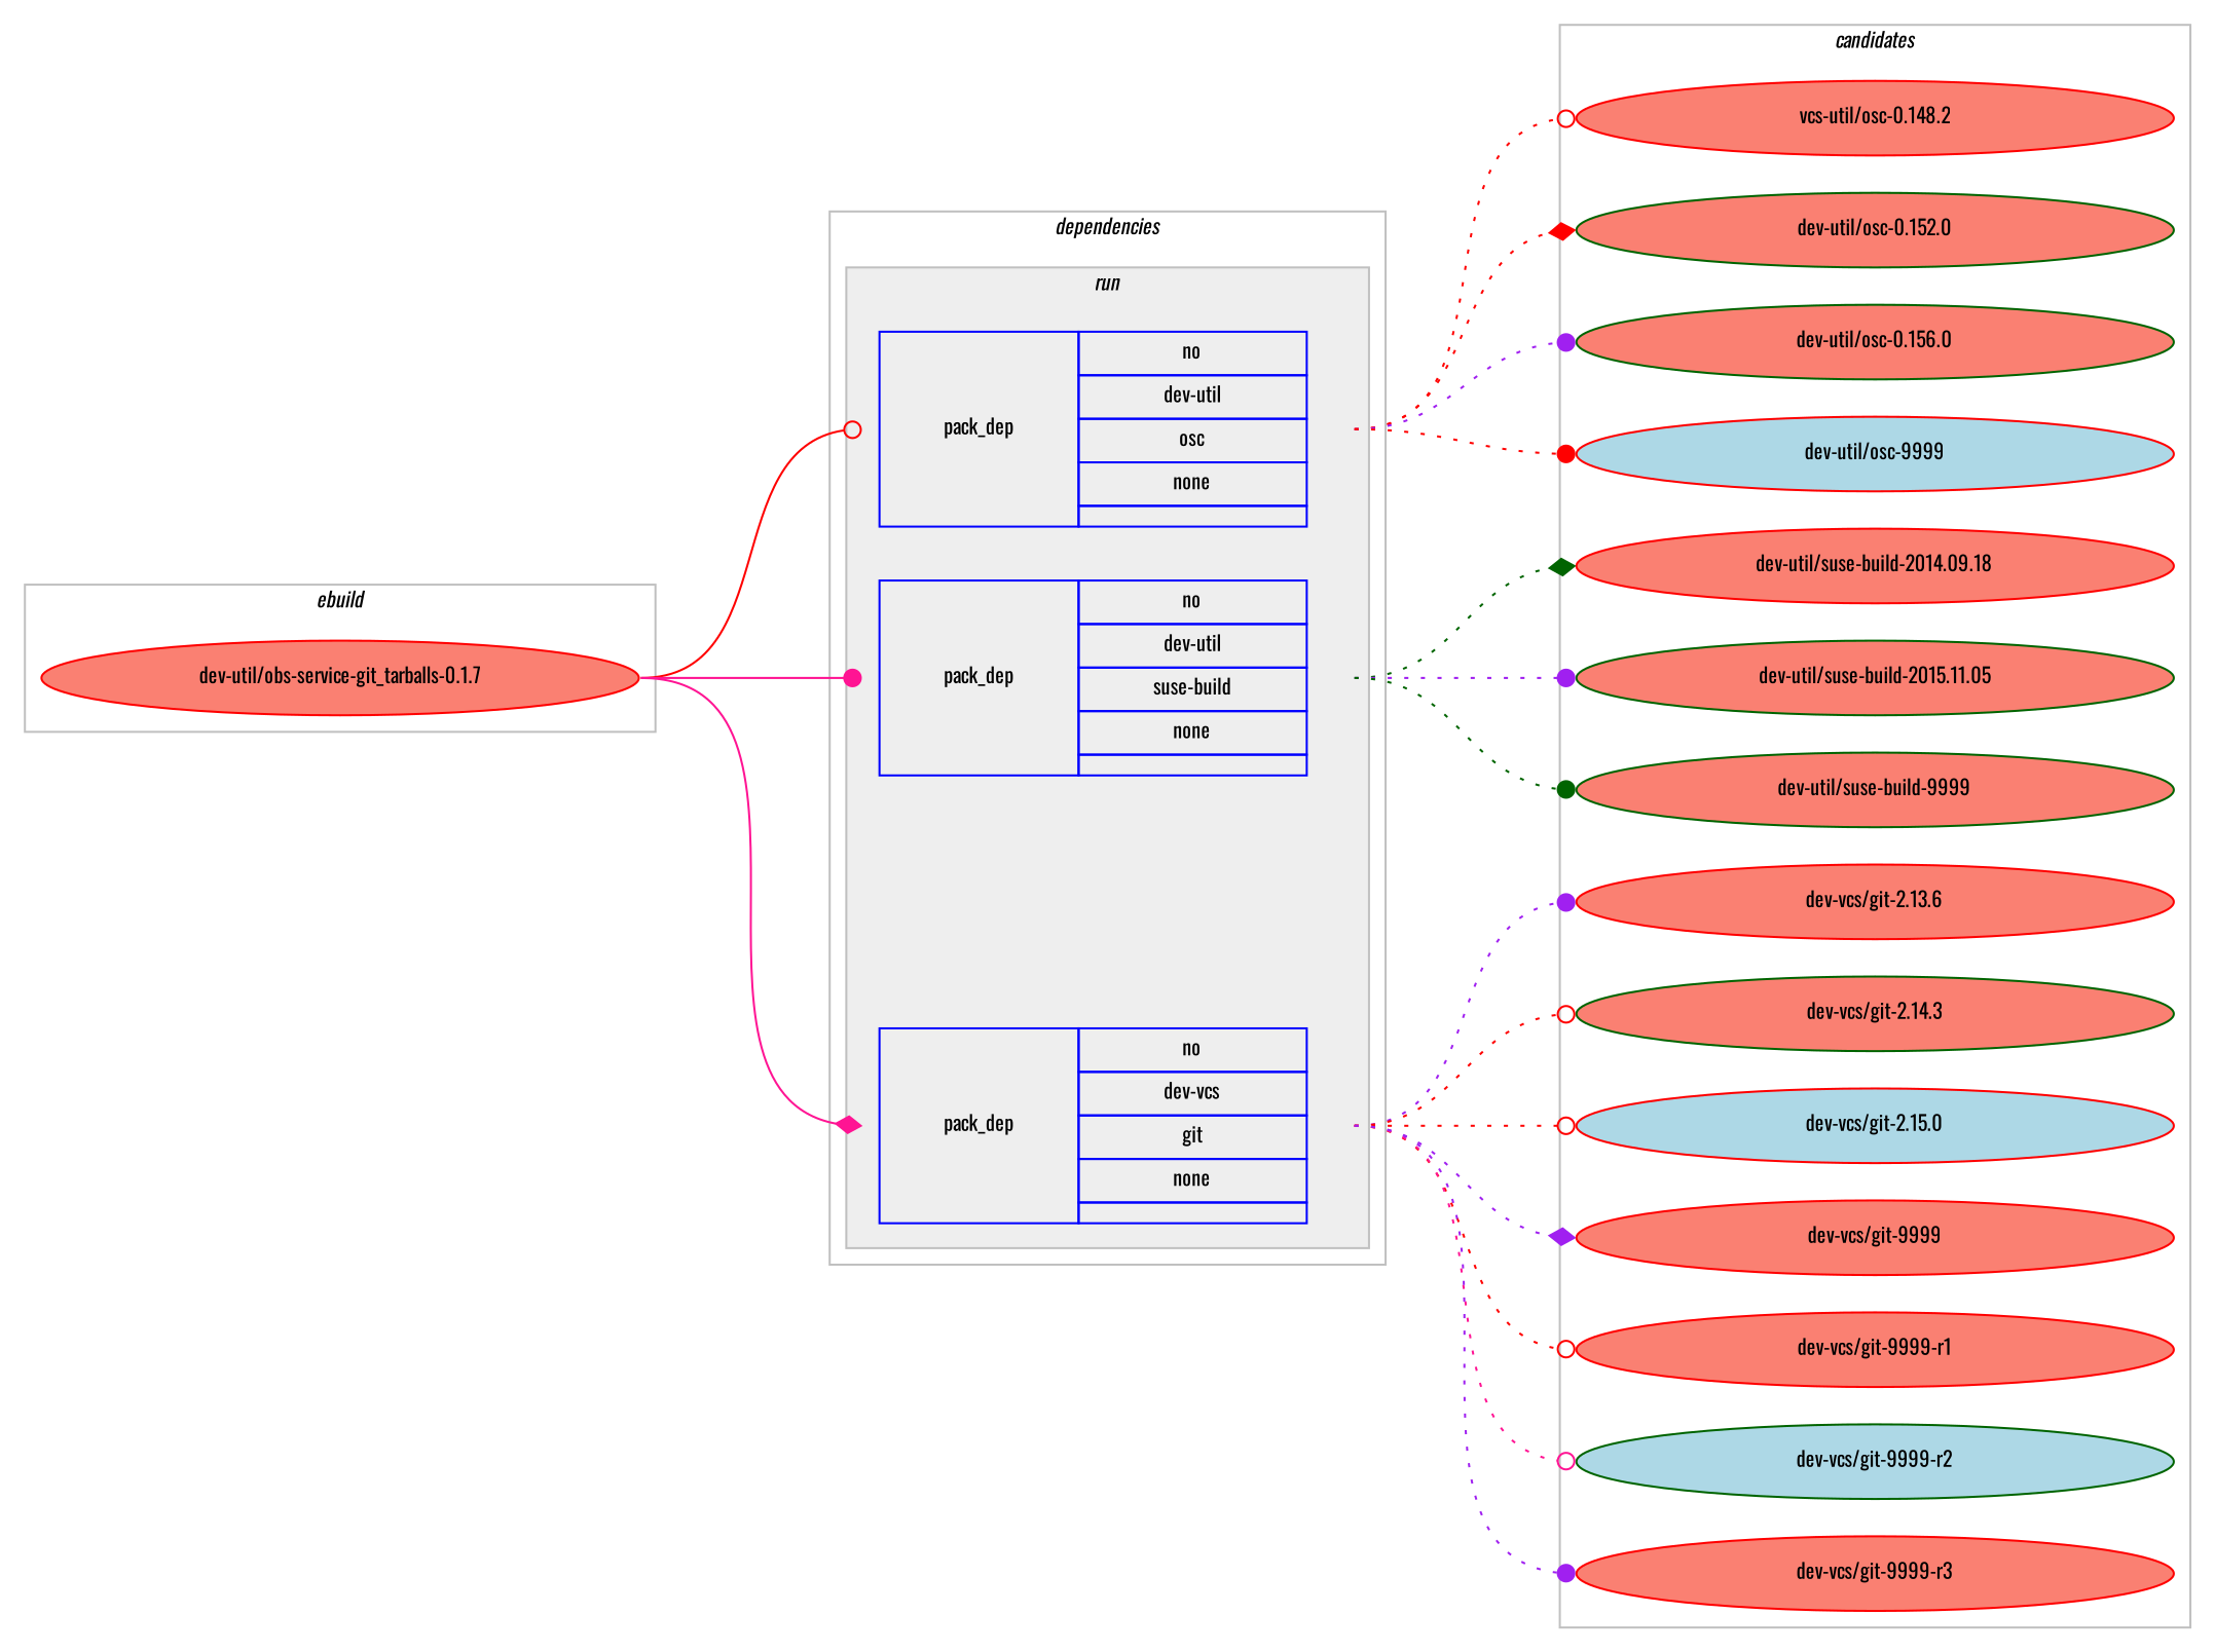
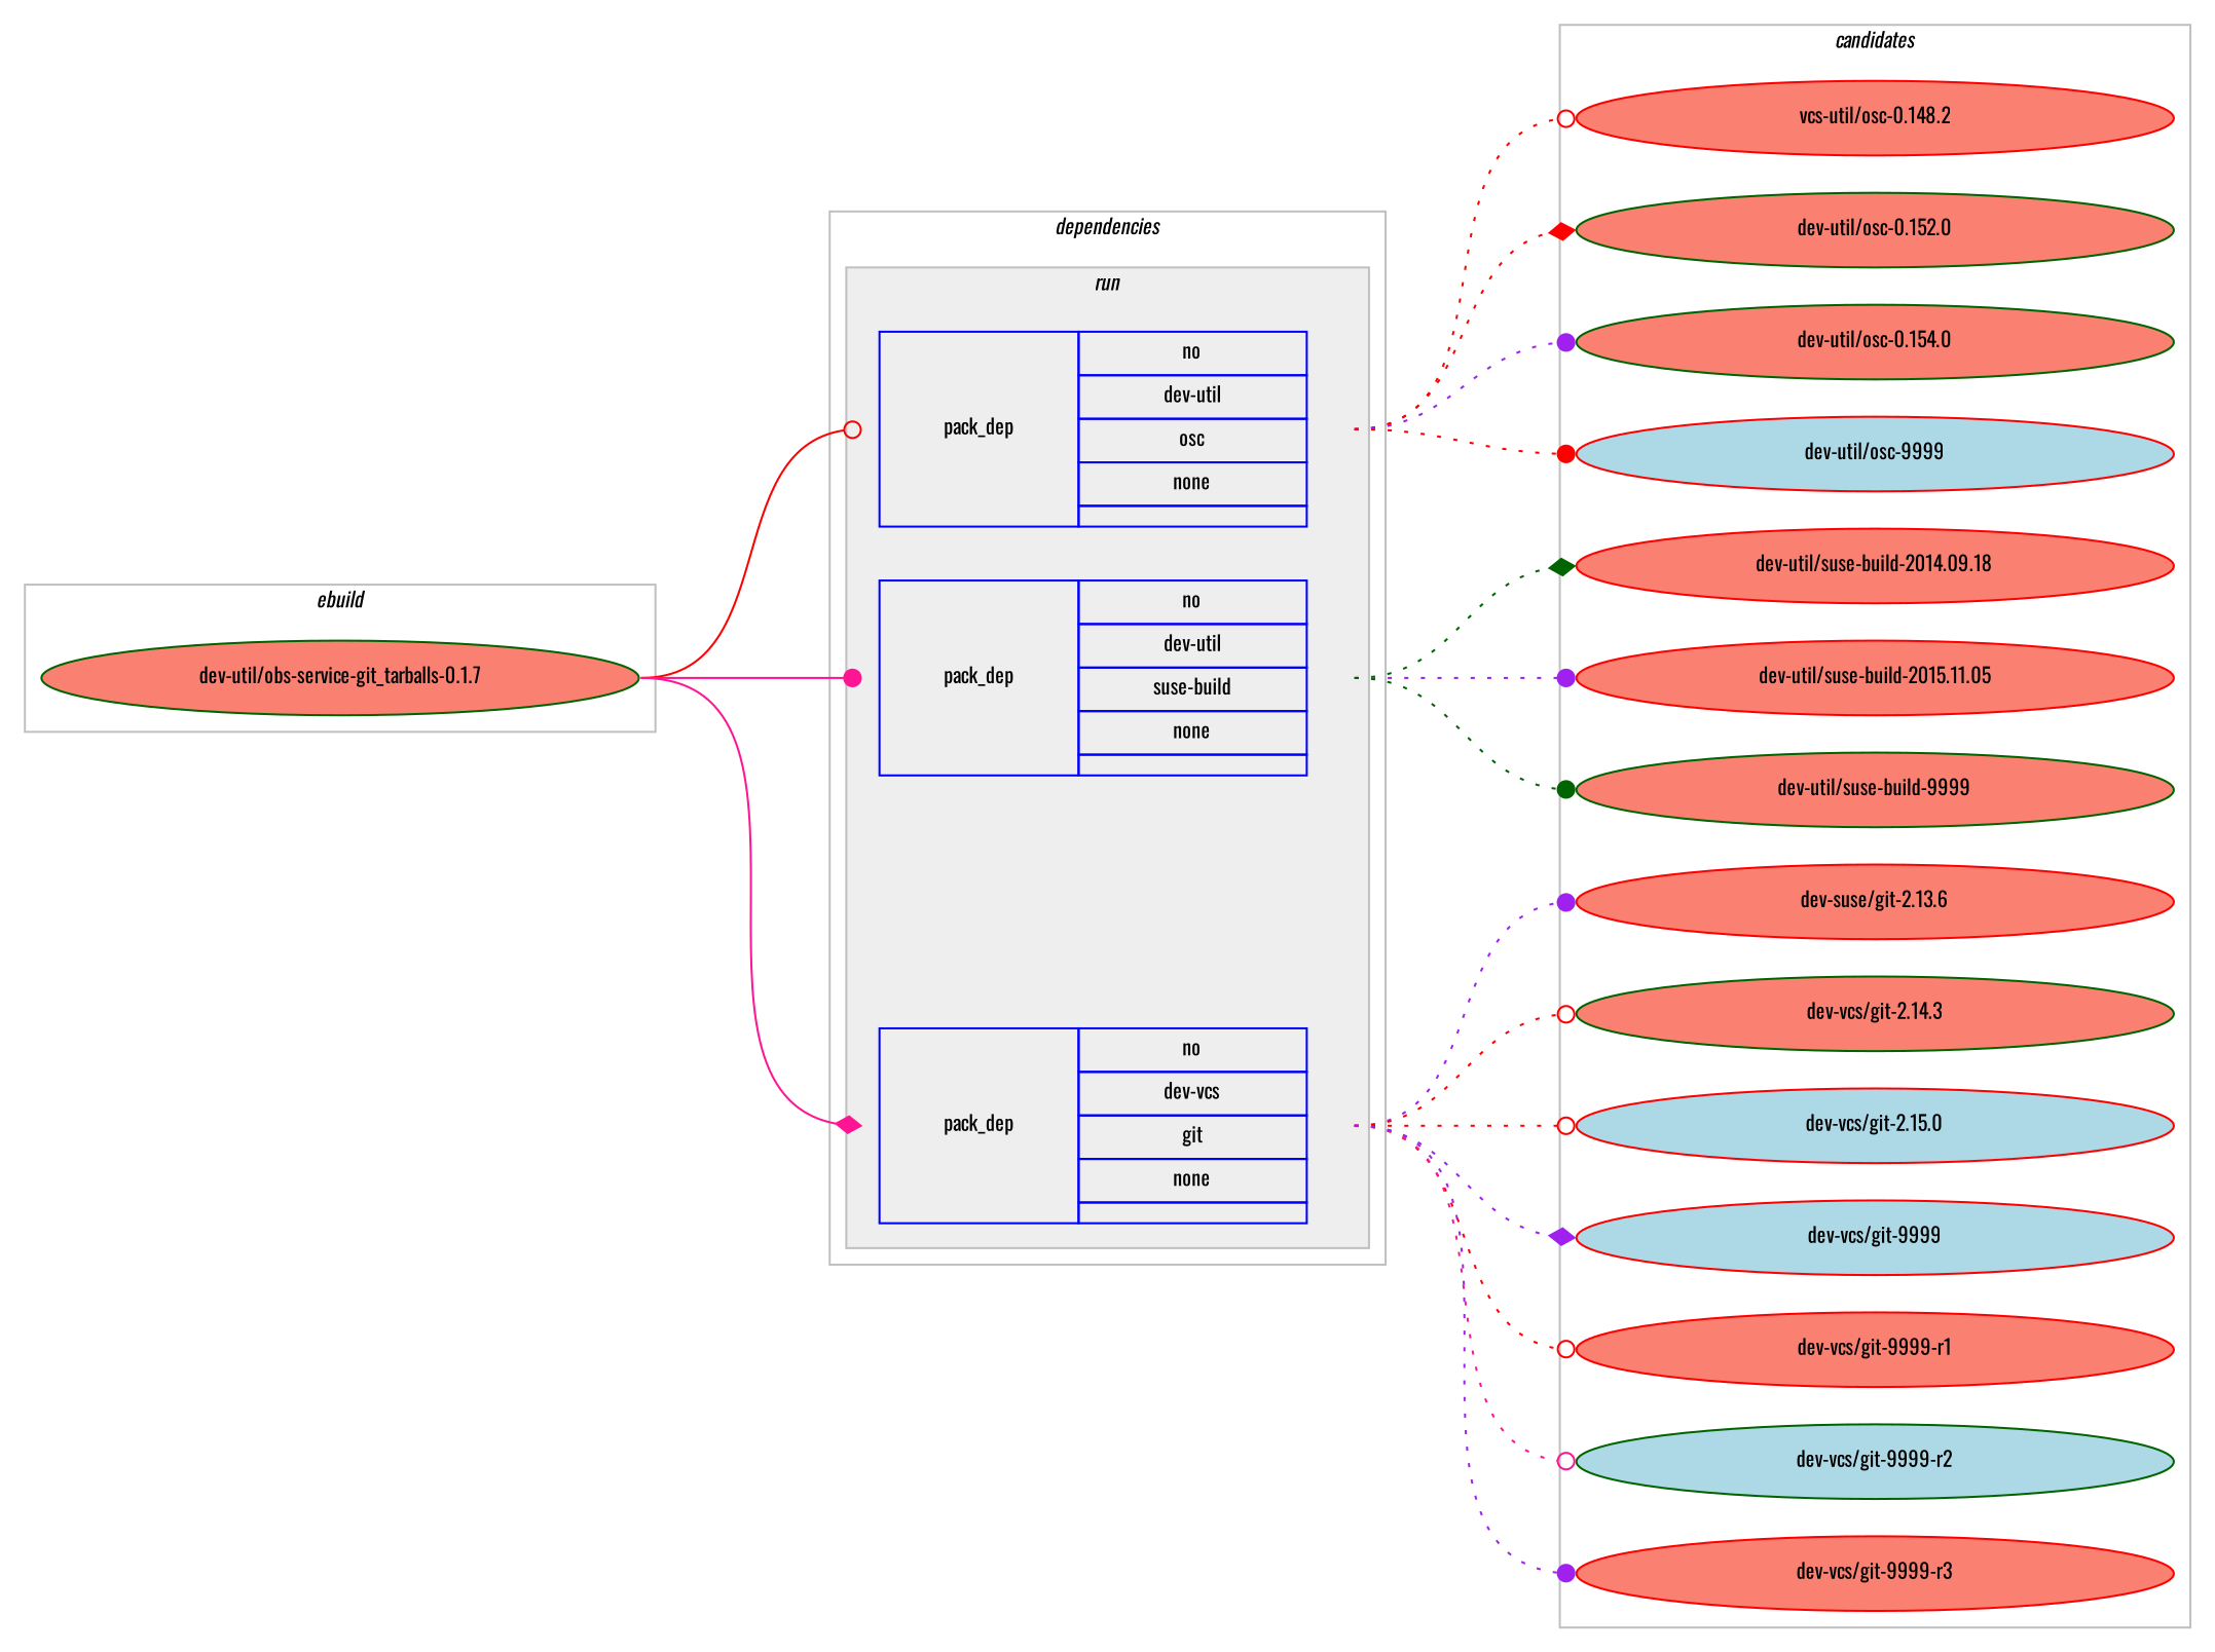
  digraph {
    compound=true
    concentrate=true
    fontname=Oswald
    fontsize=10
    newrank=true
    rankdir=LR
    ranksep=1.5
    node [color=red fillcolor=salmon fontname=Oswald fontsize=10 style=filled]
    edge [arrowhead=dot color=red fontname=Oswald headport=w style=dotted tailport=e weight=100]
-   n1 [label="dev-util/obs-service-git_tarballs-0.1.7" width=4]
+   n1 [color=darkgreen label="dev-util/obs-service-git_tarballs-0.1.7" width=4]
    n2 [color=blue label=<<TABLE BORDER="0" CELLBORDER="1" CELLSPACING="0" CELLPADDING="4" WIDTH="220"><TR><TD ROWSPAN="6" CELLPADDING="30">pack_dep</TD></TR><TR><TD WIDTH="110">no</TD></TR><TR><TD>dev-util</TD></TR><TR><TD>osc</TD></TR><TR><TD>none</TD></TR><TR><TD></TD></TR></TABLE>> shape=none fillcolor="" style=""]
    n3 [color=blue label=<<TABLE BORDER="0" CELLBORDER="1" CELLSPACING="0" CELLPADDING="4" WIDTH="220"><TR><TD ROWSPAN="6" CELLPADDING="30">pack_dep</TD></TR><TR><TD WIDTH="110">no</TD></TR><TR><TD>dev-util</TD></TR><TR><TD>suse-build</TD></TR><TR><TD>none</TD></TR><TR><TD></TD></TR></TABLE>> shape=none fillcolor="" style=""]
    n4 [color=blue label=<<TABLE BORDER="0" CELLBORDER="1" CELLSPACING="0" CELLPADDING="4" WIDTH="220"><TR><TD ROWSPAN="6" CELLPADDING="30">pack_dep</TD></TR><TR><TD WIDTH="110">no</TD></TR><TR><TD>dev-vcs</TD></TR><TR><TD>git</TD></TR><TR><TD>none</TD></TR><TR><TD></TD></TR></TABLE>> shape=none fillcolor="" style=""]
    n5 [label="vcs-util/osc-0.148.2" width=4]
    n6 [color=darkgreen label="dev-util/osc-0.152.0" width=4]
-   n7 [color=darkgreen label="dev-util/osc-0.156.0" width=4]
+   n7 [color=darkgreen label="dev-util/osc-0.154.0" width=4]
    n8 [fillcolor=lightblue label="dev-util/osc-9999" width=4]
    n9 [label="dev-util/suse-build-2014.09.18" width=4]
-   n10 [color=darkgreen label="dev-util/suse-build-2015.11.05" width=4]
+   n10 [label="dev-util/suse-build-2015.11.05" width=4]
    n11 [color=darkgreen label="dev-util/suse-build-9999" width=4]
-   n12 [label="dev-vcs/git-2.13.6" width=4]
+   n12 [label="dev-suse/git-2.13.6" width=4]
    n13 [color=darkgreen label="dev-vcs/git-2.14.3" width=4]
    n14 [fillcolor=lightblue label="dev-vcs/git-2.15.0" width=4]
-   n15 [label="dev-vcs/git-9999" width=4]
+   n15 [fillcolor=lightblue label="dev-vcs/git-9999" width=4]
    n16 [label="dev-vcs/git-9999-r1" width=4]
    n17 [color=darkgreen fillcolor=lightblue label="dev-vcs/git-9999-r2" width=4]
    n18 [label="dev-vcs/git-9999-r3" width=4]
    subgraph cluster_1 {
      color=gray
      label=<<i>ebuild</i>>
      rank=same
      n1
    }
    subgraph cluster_2 {
      color=gray
      label=<<i>dependencies</i>>
      subgraph cluster_3 {
        color=gray
        fillcolor="#eeeeee"
        label=<<i>compile</i>>
        style=filled
      }
      subgraph cluster_4 {
        color=gray
        fillcolor="#eeeeee"
        label=<<i>compile and run</i>>
        style=filled
      }
      subgraph cluster_5 {
        color=gray
        fillcolor="#eeeeee"
        label=<<i>run</i>>
        style=filled
        subgraph sub_6 {
          color=gray
          fillcolor="#eeeeee"
          label=<<i>run</i>>
          style=filled
          n2
        }
        subgraph sub_7 {
          color=gray
          fillcolor="#eeeeee"
          label=<<i>run</i>>
          style=filled
          n3
        }
        subgraph sub_8 {
          color=gray
          fillcolor="#eeeeee"
          label=<<i>run</i>>
          style=filled
          n4
        }
      }
    }
    subgraph cluster_9 {
      color=gray
      label=<<i>candidates</i>>
      rank=same
      subgraph sub_10 {
        color=black
        label=<<i>candidates</i>>
        nodesep=1
        rank=same
        n5
        n6
        n7
        n8
      }
      subgraph sub_11 {
        color=black
        label=<<i>candidates</i>>
        nodesep=1
        rank=same
        n9
        n10
        n11
      }
      subgraph sub_12 {
        color=black
        label=<<i>candidates</i>>
        nodesep=1
        rank=same
        n12
        n13
        n14
        n15
        n16
        n17
        n18
      }
    }
    n1 -> n2 [arrowhead=odot style=solid weight=20]
    n1 -> n3 [color=deeppink style=solid weight=20]
    n1 -> n4 [arrowhead=diamond color=deeppink style=solid weight=20]
    n2 -> n5 [arrowhead=odot]
    n2 -> n6 [arrowhead=diamond]
    n2 -> n7 [color=purple]
    n2 -> n8
    n3 -> n9 [arrowhead=diamond color=darkgreen]
    n3 -> n10 [color=purple]
    n3 -> n11 [color=darkgreen]
    n4 -> n12 [color=purple]
    n4 -> n13 [arrowhead=odot]
    n4 -> n14 [arrowhead=odot]
    n4 -> n15 [arrowhead=diamond color=purple]
    n4 -> n16 [arrowhead=odot]
    n4 -> n17 [arrowhead=odot color=deeppink]
    n4 -> n18 [color=purple]
  }
